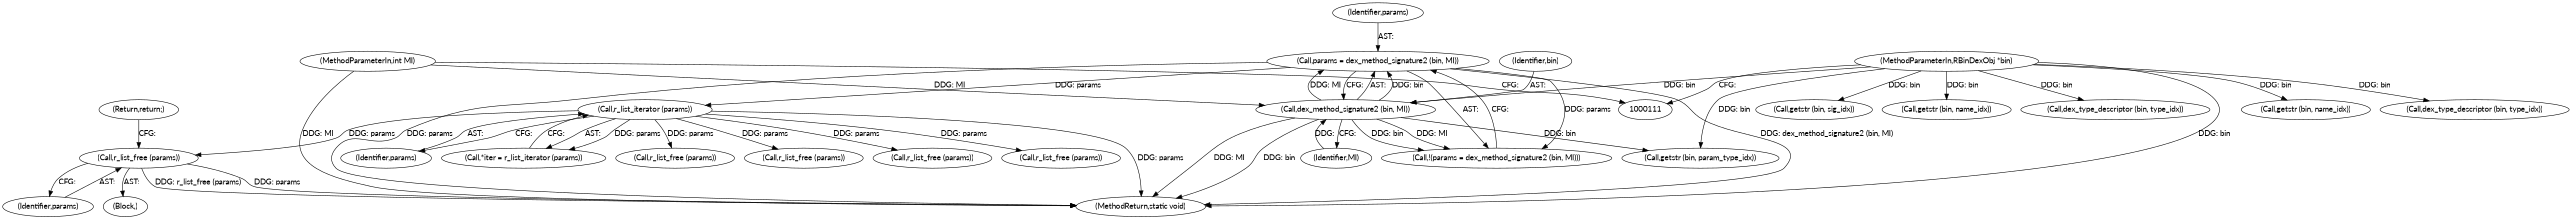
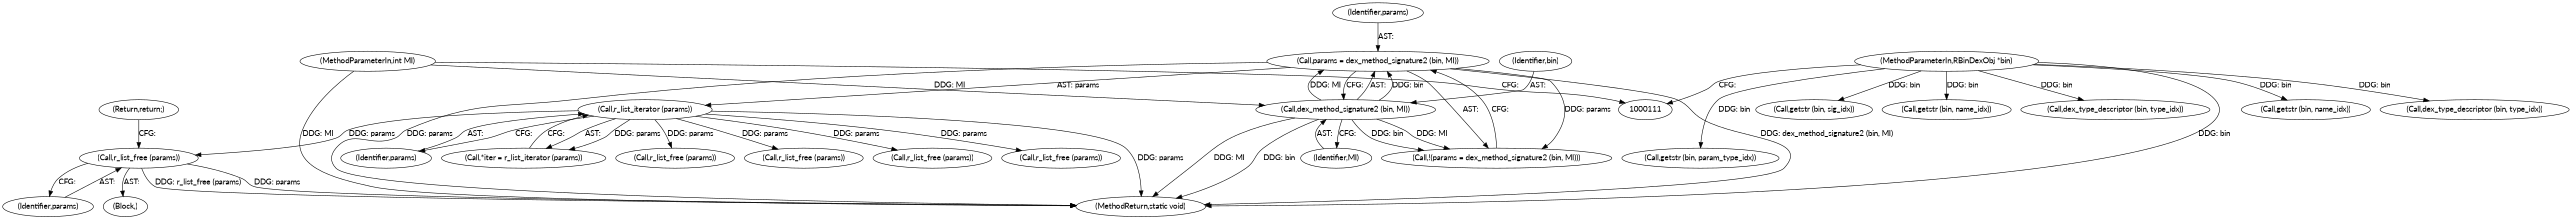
  digraph {
    fontname=Lato
    node [fontname=Lato]
    edge [fontname=Lato]
    n1 [label="(Call,r_list_free (params))"]
    n2 [label="(Block,)"]
    n3 [label="(Identifier,params)"]
    n4 [label="(MethodReturn,static void)"]
    n5 [label="(Call,r_list_iterator (params))"]
    n6 [label="(Identifier,params)"]
    n7 [label="(Call,*iter = r_list_iterator (params))"]
    n8 [label="(Call,r_list_free (params))"]
    n9 [label="(Call,r_list_free (params))"]
    n10 [label="(Call,r_list_free (params))"]
    n11 [label="(Call,r_list_free (params))"]
    n12 [label="(Call,params = dex_method_signature2 (bin, MI))"]
    n13 [label="(Call,dex_method_signature2 (bin, MI))"]
    n14 [label="(Call,!(params = dex_method_signature2 (bin, MI)))"]
    n15 [label="(Call,getstr (bin, param_type_idx))"]
    n16 [label="(Identifier,MI)"]
    n17 [label="(MethodParameterIn,RBinDexObj *bin)"]
    n18 [label="(Call,getstr (bin, name_idx))"]
    n19 [label="(Call,dex_type_descriptor (bin, type_idx))"]
    n20 [label="(Call,getstr (bin, sig_idx))"]
    n21 [label="(Call,getstr (bin, name_idx))"]
    n22 [label="(Call,dex_type_descriptor (bin, type_idx))"]
    1000111
    n24 [label="(MethodParameterIn,int MI)"]
    n25 [label="(Return,return;)"]
    n26 [label="(Identifier,bin)"]
    n27 [label="(Identifier,params)"]
    n1 -> n2 [label="AST: "]
    n1 -> n3 [label="CFG: "]
    n1 -> n4 [label="DDG: r_list_free (params)"]
    n1 -> n4 [label="DDG: params"]
    n3 -> n1 [label="AST: "]
    n5 -> n1 [label="DDG: params"]
    n5 -> n4 [label="DDG: params"]
    n5 -> n6 [label="CFG: "]
    n5 -> n7 [label="AST: "]
    n5 -> n7 [label="DDG: params"]
    n5 -> n8 [label="DDG: params"]
    n5 -> n9 [label="DDG: params"]
    n5 -> n10 [label="DDG: params"]
    n5 -> n11 [label="DDG: params"]
    n6 -> n5 [label="AST: "]
    n7 -> n5 [label="CFG: "]
    n12 -> n4 [label="DDG: params"]
    n12 -> n4 [label="DDG: dex_method_signature2 (bin, MI)"]
-   n12 -> n5 [label="DDG: params"]
+   n12 -> n5 [label="AST: params"]
    n12 -> n13 [label="CFG: "]
    n12 -> n14 [label="AST: "]
    n12 -> n14 [label="DDG: params"]
    n13 -> n4 [label="DDG: MI"]
    n13 -> n4 [label="DDG: bin"]
    n13 -> n12 [label="AST: "]
    n13 -> n12 [label="DDG: bin"]
    n13 -> n12 [label="DDG: MI"]
    n13 -> n14 [label="DDG: bin"]
    n13 -> n14 [label="DDG: MI"]
-   n13 -> n15 [label="DDG: bin"]
    n13 -> n16 [label="CFG: "]
    n14 -> n12 [label="CFG: "]
-   n16 -> n13 [label="DDG: "]
+   n16 -> n13 [label="AST: "]
    n17 -> n4 [label="DDG: bin"]
-   n17 -> n13 [label="DDG: bin"]
    n17 -> n15 [label="DDG: bin"]
    n17 -> n18 [label="DDG: bin"]
    n17 -> n19 [label="DDG: bin"]
    n17 -> n20 [label="DDG: bin"]
    n17 -> n21 [label="DDG: bin"]
    n17 -> n22 [label="DDG: bin"]
    n17 -> 1000111 [label="CFG: "]
    n24 -> n4 [label="DDG: MI"]
    n24 -> n13 [label="DDG: MI"]
    n24 -> 1000111 [label="CFG: "]
    n25 -> n1 [label="CFG: "]
    n26 -> n13 [label="AST: "]
    n27 -> n12 [label="AST: "]
  }
